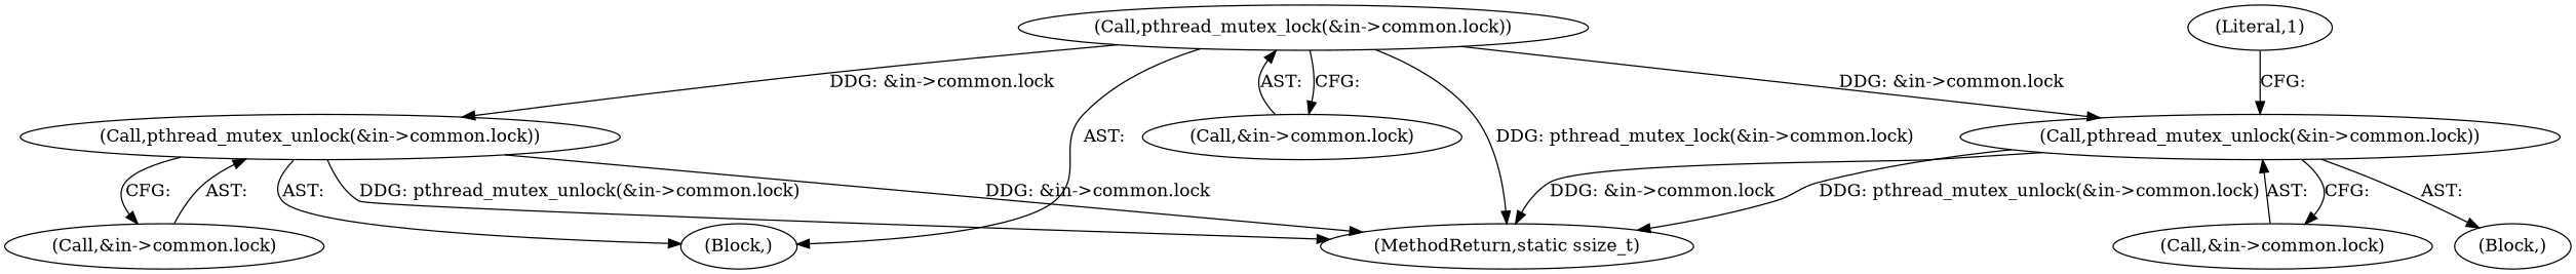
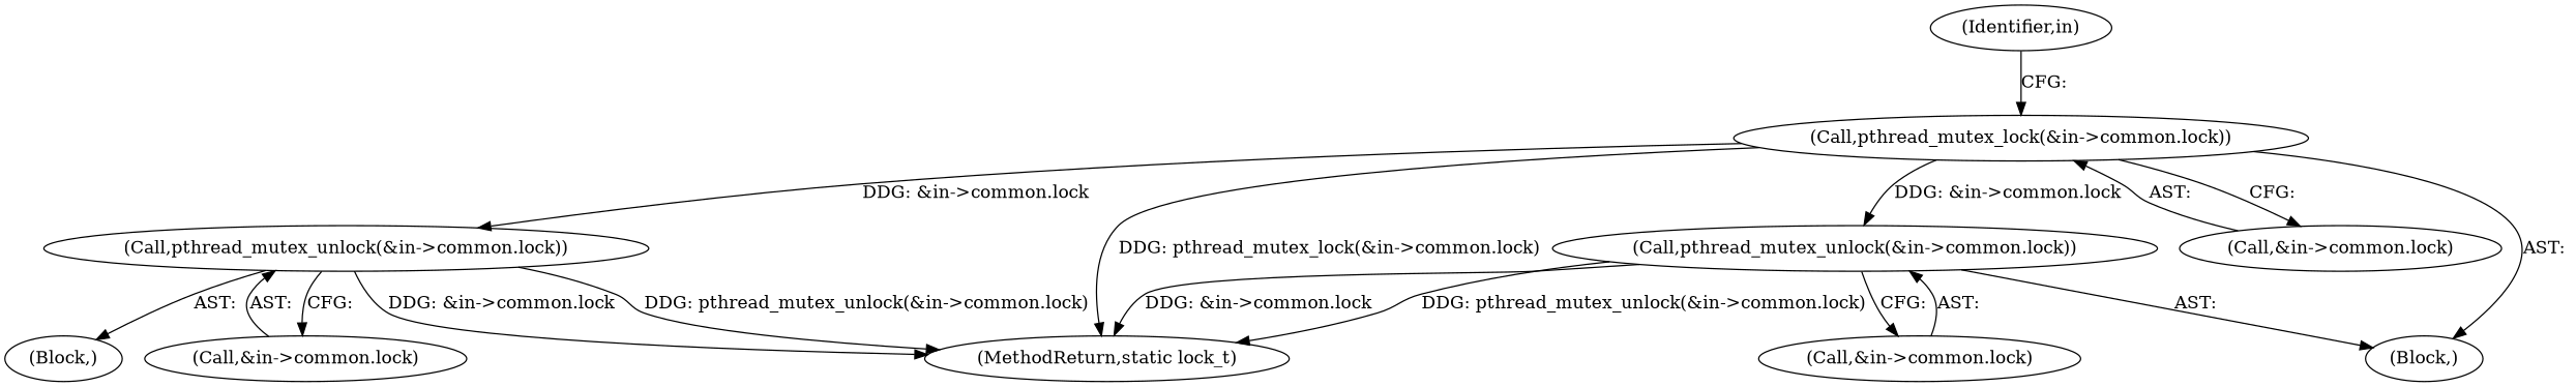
  digraph {
    n1 [label="(Call,pthread_mutex_lock(&in->common.lock))"]
    n2 [label="(Call,pthread_mutex_unlock(&in->common.lock))"]
    n3 [label="(Call,pthread_mutex_unlock(&in->common.lock))"]
    n4 [label="(Block,)"]
    n5 [label="(Call,&in->common.lock)"]
-   n6 [label="(MethodReturn,static ssize_t)"]
+   n6 [label="(MethodReturn,static lock_t)"]
    n7 [label="(Block,)"]
    n8 [label="(Call,&in->common.lock)"]
    n9 [label="(Call,&in->common.lock)"]
-   n10 [label="(Literal,1)"]
+   n11 [label="(Identifier,in)"]
    n1 -> n2 [label="DDG: &in->common.lock"]
    n1 -> n3 [label="DDG: &in->common.lock"]
    n1 -> n4 [label="AST: "]
    n1 -> n5 [label="CFG: "]
    n1 -> n6 [label="DDG: pthread_mutex_lock(&in->common.lock)"]
    n2 -> n6 [label="DDG: &in->common.lock"]
    n2 -> n6 [label="DDG: pthread_mutex_unlock(&in->common.lock)"]
    n2 -> n7 [label="AST: "]
    n2 -> n8 [label="CFG: "]
    n3 -> n4 [label="AST: "]
    n3 -> n6 [label="DDG: pthread_mutex_unlock(&in->common.lock)"]
    n3 -> n6 [label="DDG: &in->common.lock"]
    n3 -> n9 [label="CFG: "]
    n5 -> n1 [label="AST: "]
    n8 -> n2 [label="AST: "]
    n9 -> n3 [label="AST: "]
-   n10 -> n2 [label="CFG: "]
+   n11 -> n1 [label="CFG: "]
  }
